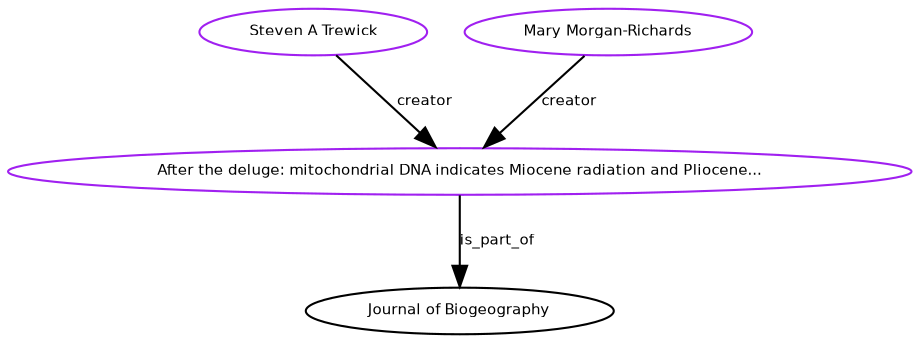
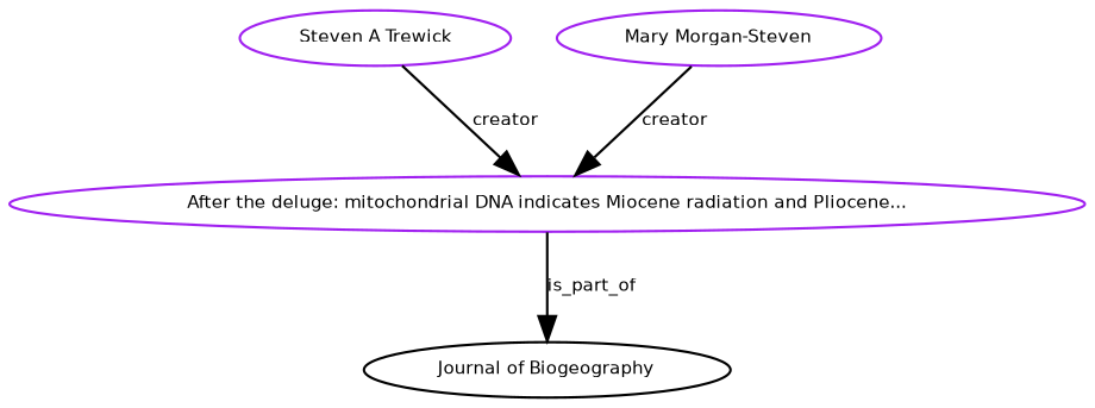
  digraph {
    node [fontname=Helvetica fontsize=7 color=purple]
    edge [fontname=Helvetica fontsize=7]
    n1 [height=0.27433100247 label="After the deluge: mitochondrial DNA indicates Miocene radiation and Pliocene..." width=0.27433100247]
    n2 [height=0.27433100247 label="Journal of Biogeography" width=0.27433100247 color=black]
    n3 [height=0.27433100247 label="Steven A Trewick" width=0.27433100247]
-   n4 [height=0.27433100247 label="Mary Morgan-Richards" width=0.27433100247]
+   n4 [height=0.27433100247 label="Mary Morgan-Steven" width=0.27433100247]
    n1 -> n2 [label=is_part_of]
    n3 -> n1 [label=creator]
    n4 -> n1 [label=creator]
  }
